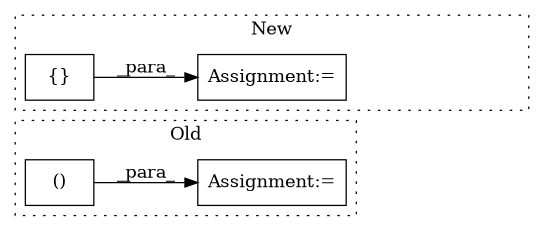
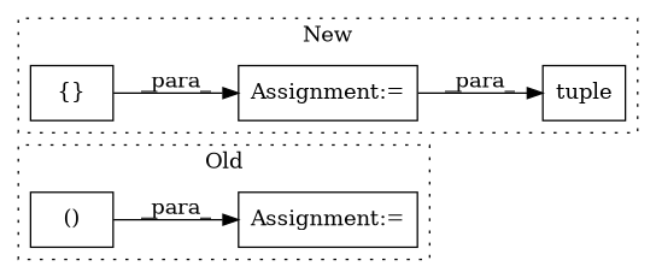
  digraph {
    rankdir=LR
    node [a=7 l=1 shape=box]
    n1 [a=106 l=26 label="()" s=9654]
    n2 [label="Assignment:=" s=9645]
+   n3 [a=32 l="6,1" label=tuple s="9946,9959"]
    n4 [label="Assignment:=" s=9656]
    n5 [a=4 l=2 label="{}" s=9666]
    subgraph cluster_1 {
      label=Old
      style=dotted
      n1
      n2
    }
    subgraph cluster_2 {
      label=New
      style=dotted
+     n3
      n4
      n5
    }
    n1 -> n2 [label=_para_]
+   n4 -> n3 [label=_para_]
    n5 -> n4 [label=_para_]
  }
